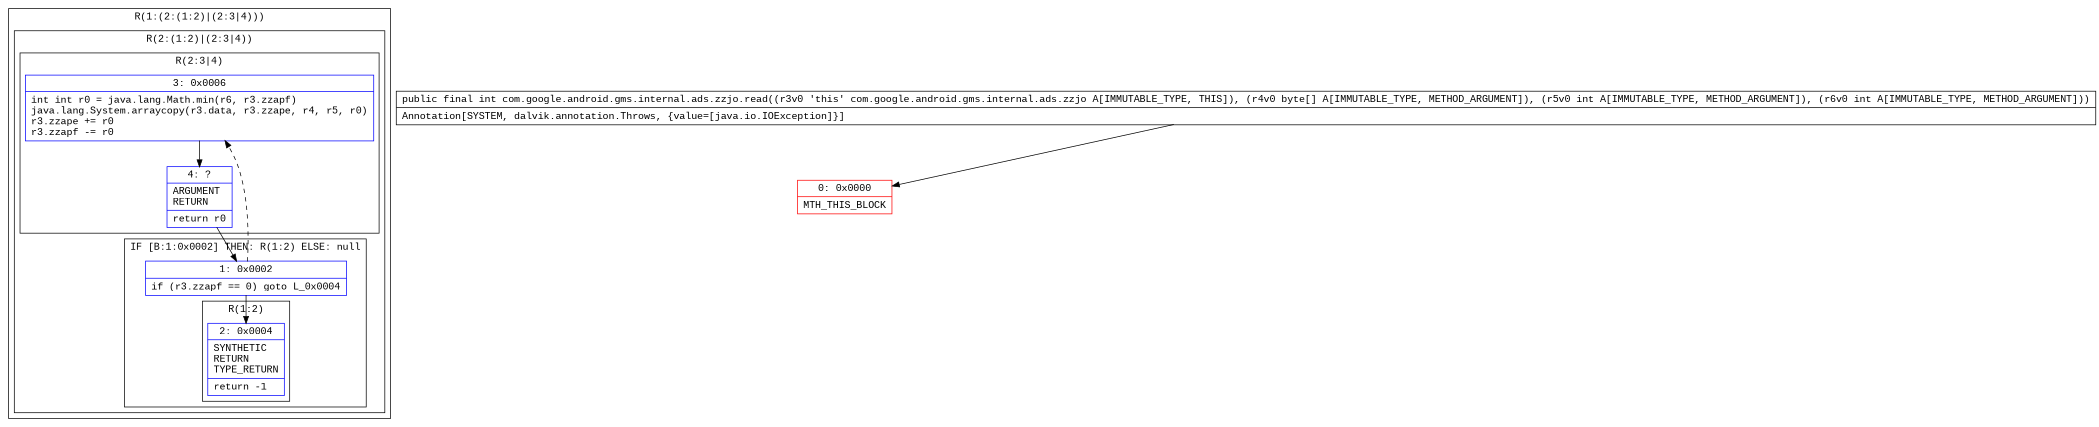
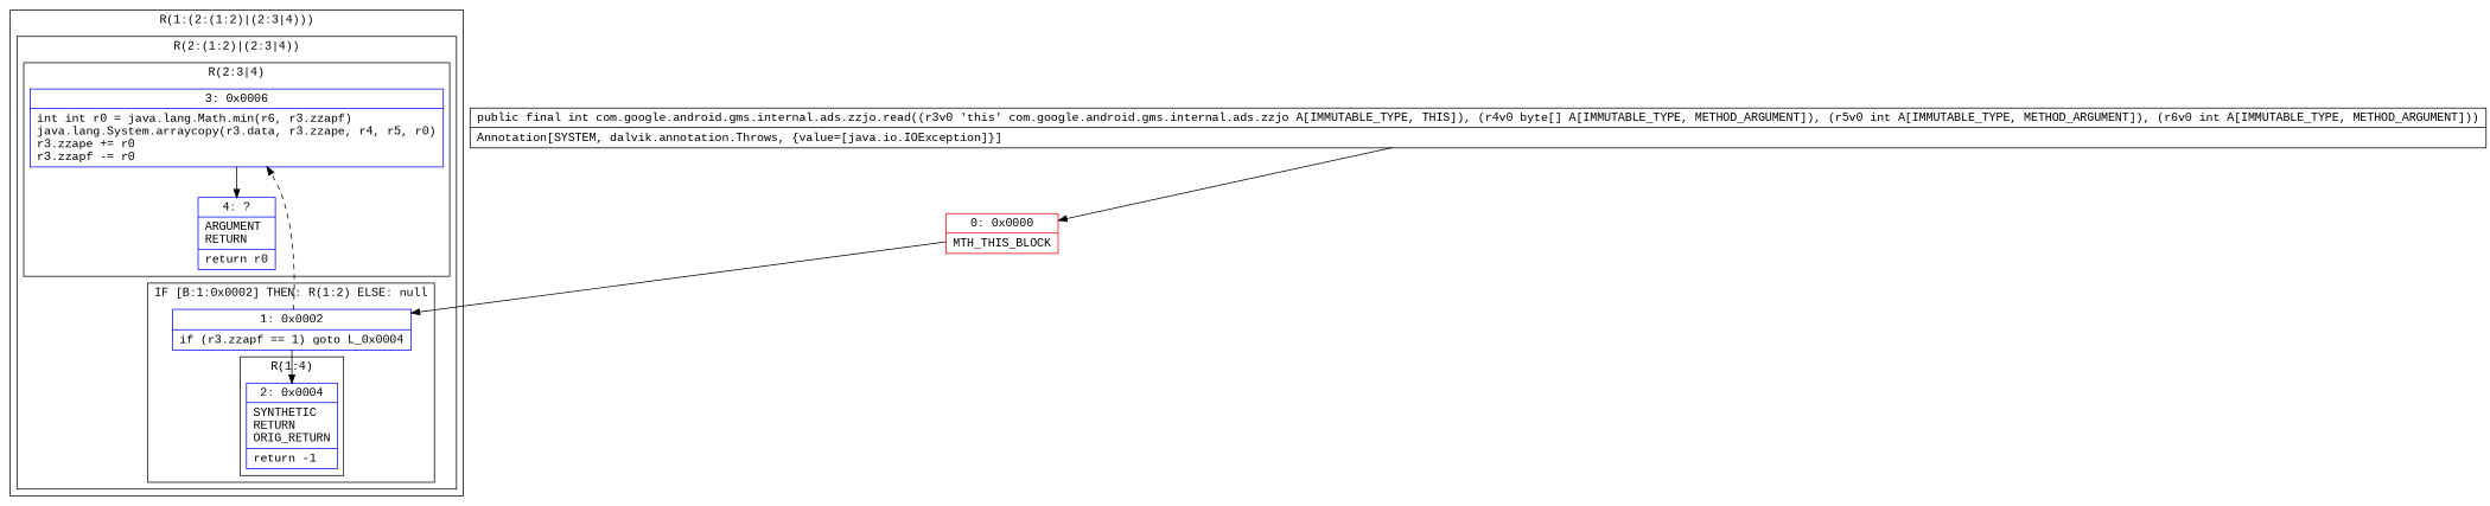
  digraph {
    fontname="Liberation Mono"
    node [color=blue fontname="Liberation Mono" shape=record]
    edge [fontname="Liberation Mono"]
-   n1 [label="{2\:\ 0x0004|SYNTHETIC\lRETURN\lTYPE_RETURN\l|return \-1\l}"]
-   n2 [label="{1\:\ 0x0002|if (r3.zzapf == 0) goto L_0x0004\l}"]
+   n1 [label="{2\:\ 0x0004|SYNTHETIC\lRETURN\lORIG_RETURN\l|return \-1\l}"]
+   n2 [label="{1\:\ 0x0002|if (r3.zzapf == 1) goto L_0x0004\l}"]
    n3 [label="{3\:\ 0x0006|int int r0 = java.lang.Math.min(r6, r3.zzapf)\ljava.lang.System.arraycopy(r3.data, r3.zzape, r4, r5, r0)\lr3.zzape += r0\lr3.zzapf \-= r0\l}"]
    n4 [label="{4\:\ ?|ARGUMENT\lRETURN\l|return r0\l}"]
    n5 [color=red label="{0\:\ 0x0000|MTH_THIS_BLOCK\l}"]
    n6 [label="{public final int com.google.android.gms.internal.ads.zzjo.read((r3v0 'this' com.google.android.gms.internal.ads.zzjo A[IMMUTABLE_TYPE, THIS]), (r4v0 byte[] A[IMMUTABLE_TYPE, METHOD_ARGUMENT]), (r5v0 int A[IMMUTABLE_TYPE, METHOD_ARGUMENT]), (r6v0 int A[IMMUTABLE_TYPE, METHOD_ARGUMENT]))  | Annotation[SYSTEM, dalvik.annotation.Throws, \{value=[java.io.IOException]\}]\l}" color=""]
    subgraph cluster_1 {
      label="R(1:(2:(1:2)|(2:3|4)))"
      subgraph cluster_2 {
        label="R(2:(1:2)|(2:3|4))"
        subgraph cluster_3 {
          label="IF [B:1:0x0002] THEN: R(1:2) ELSE: null"
          n2
          subgraph cluster_4 {
-           label="R(1:2)"
+           label="R(1:4)"
            n1
          }
        }
        subgraph cluster_5 {
          label="R(2:3|4)"
          n3
          n4
        }
      }
    }
    n2 -> n1
    n2 -> n3 [style=dashed]
    n3 -> n4
-   n4 -> n2
+   n5 -> n2
    n6 -> n5
  }
